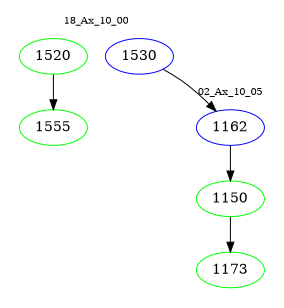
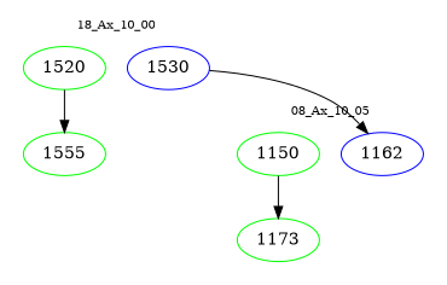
  digraph {
    node [color=green]
    edge [color=black]
    n1 [color=blue label=1530]
    n2 [label=1520]
    n3 [label=1555]
    n4 [color=blue label=1162]
    n5 [label=1150]
    n6 [label=1173]
    subgraph cluster_1 {
      color=white
      fontsize=10
      label="18_Ax_10_00"
      n1
      n2
      n3
    }
    subgraph cluster_2 {
      color=white
      fontsize=10
-     label="02_Ax_10_05"
+     label="08_Ax_10_05"
      n4
      n5
      n6
    }
    n1 -> n4
    n2 -> n3
-   n4 -> n5
    n5 -> n6
  }
